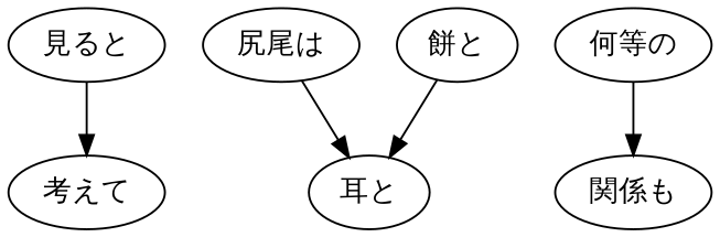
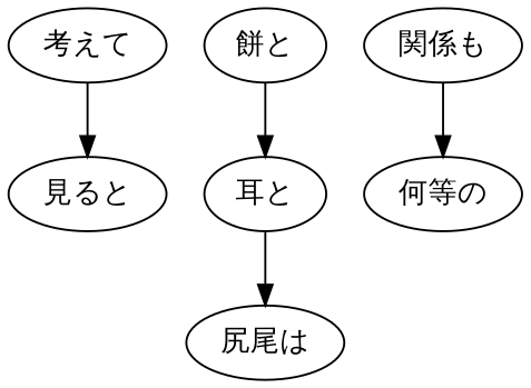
  digraph {
    fontname="Noto Serif"
    node [fontname="Noto Serif"]
    edge [fontname="Noto Serif"]
    n1 [label="考えて"]
    n2 [label="見ると"]
    n3 [label="耳と"]
    n4 [label="尻尾は"]
    n5 [label="餅と"]
    n6 [label="何等の"]
    n7 [label="関係も"]
-   n2 -> n1
-   n4 -> n3
+   n1 -> n2
+   n3 -> n4
    n5 -> n3
-   n6 -> n7
+   n7 -> n6
  }
